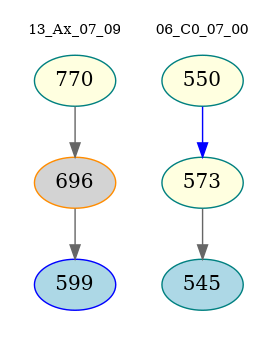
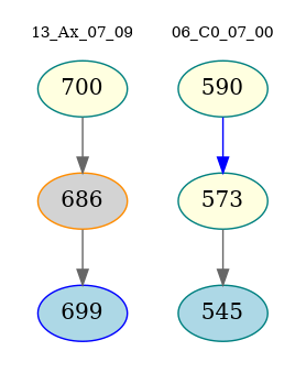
  digraph {
    node [color=teal fillcolor=lightyellow style=filled]
    edge [color=gray40]
-   n1 [label=770]
-   n2 [color=darkorange fillcolor=lightgrey label=696]
-   n3 [color=blue fillcolor=lightblue label=599]
-   n4 [label=550]
+   n1 [label=700]
+   n2 [color=darkorange fillcolor=lightgrey label=686]
+   n3 [color=blue fillcolor=lightblue label=699]
+   n4 [label=590]
    n5 [label=573]
    n6 [fillcolor=lightblue label=545]
    subgraph cluster_1 {
      color=white
      fontsize=10
      label="13_Ax_07_09"
      n1
      n2
      n3
    }
    subgraph cluster_2 {
      color=white
      fontsize=10
      label="06_C0_07_00"
      n4
      n5
      n6
    }
    n1 -> n2
    n2 -> n3
    n4 -> n5 [color=blue]
    n5 -> n6
  }
